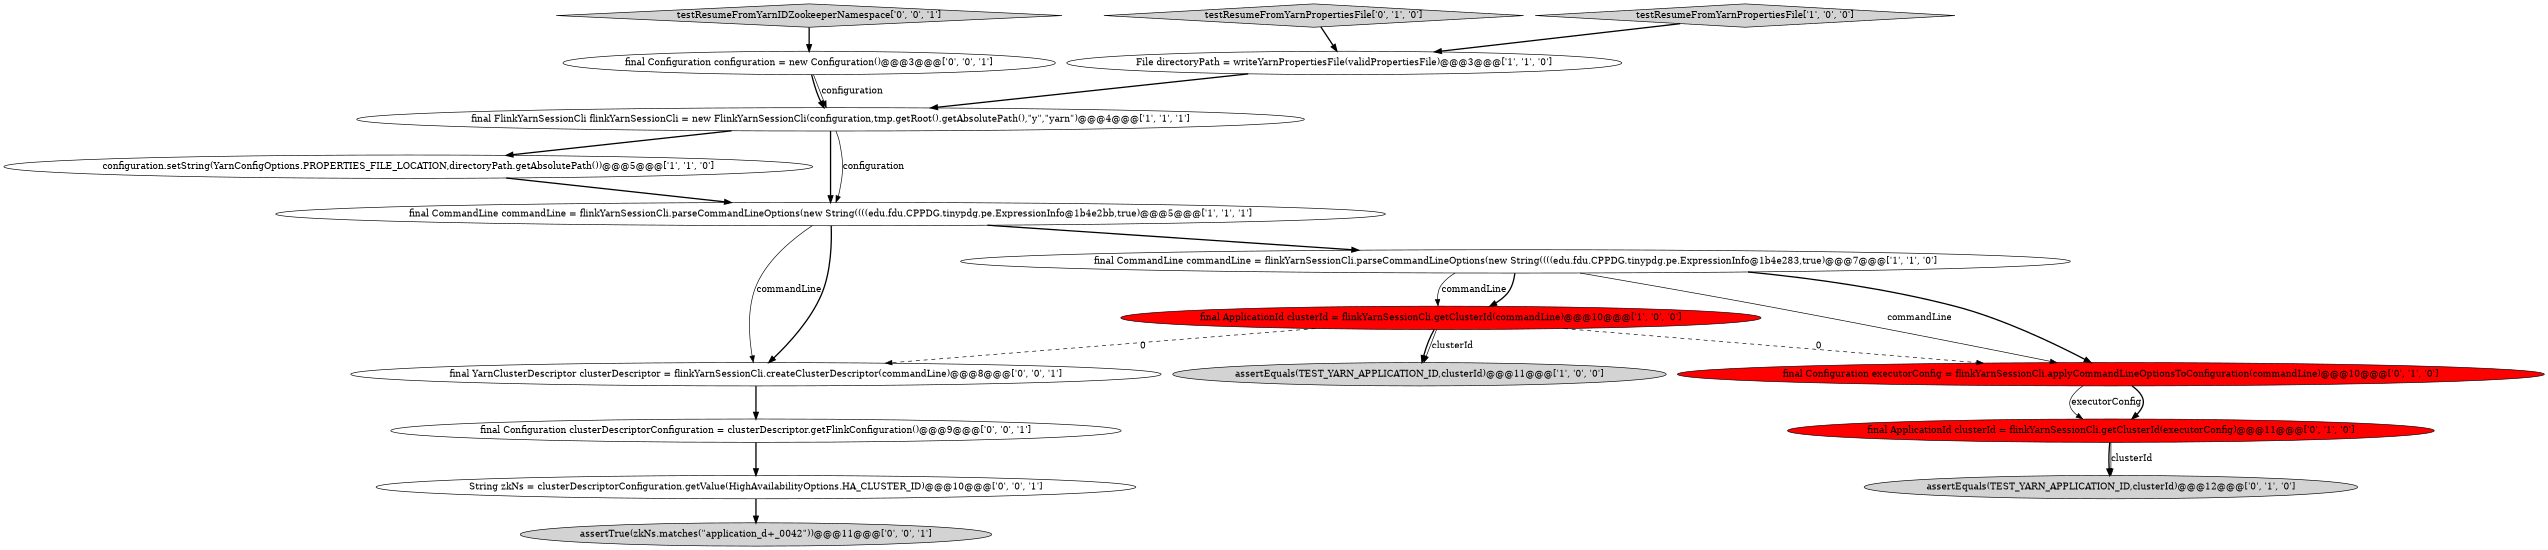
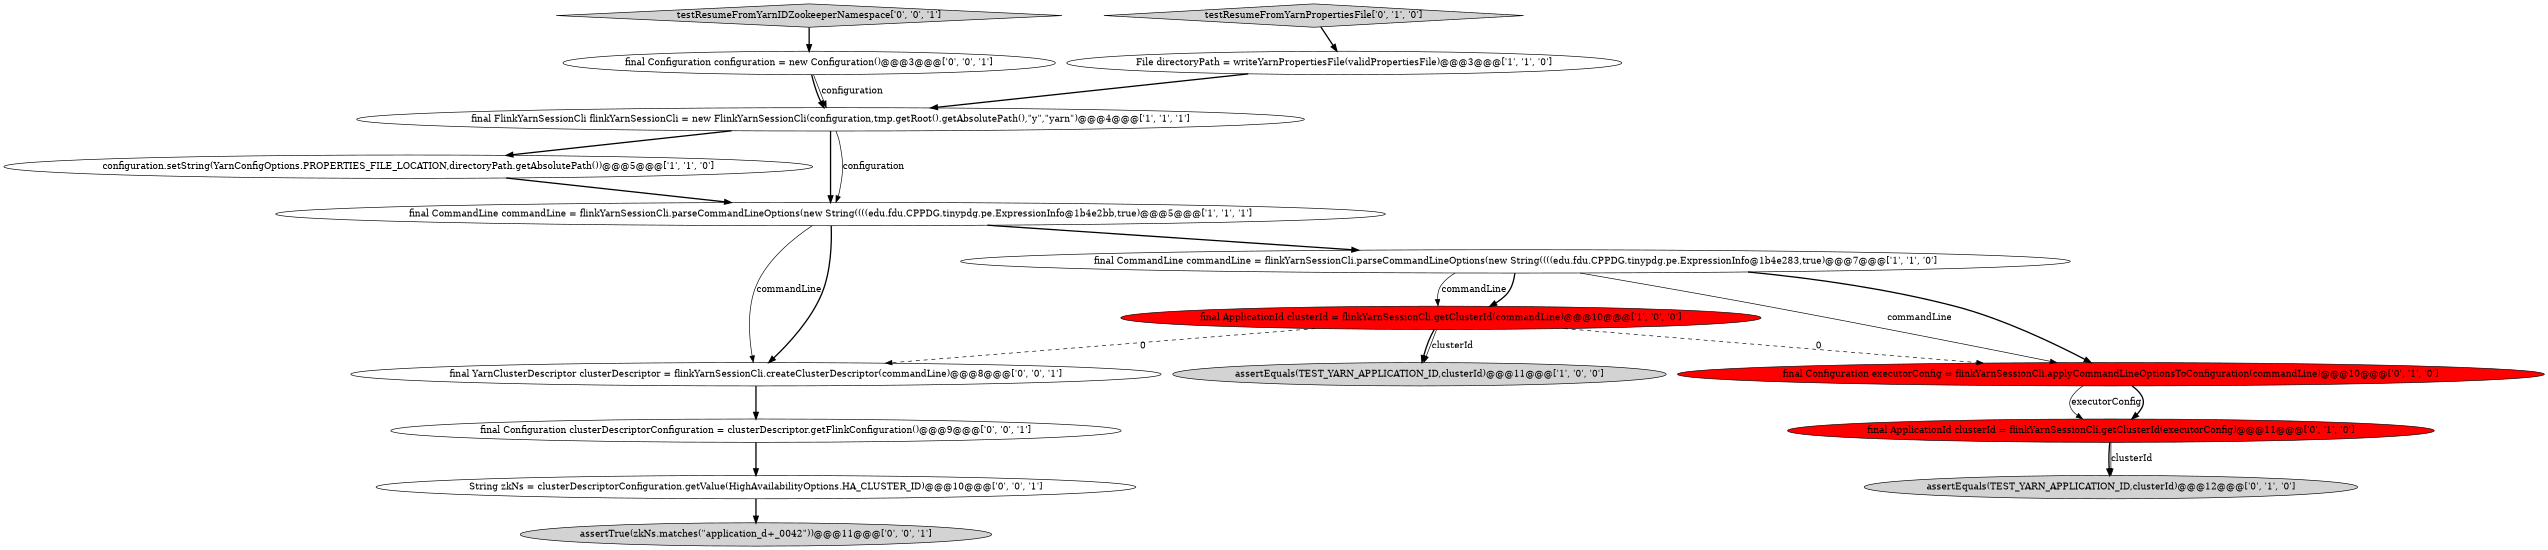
  digraph {
    node [fillcolor=white shape=ellipse style=filled]
    edge [style=bold]
    n1 [label="File directoryPath = writeYarnPropertiesFile(validPropertiesFile)@@@3@@@['1', '1', '0']"]
    n2 [label="final FlinkYarnSessionCli flinkYarnSessionCli = new FlinkYarnSessionCli(configuration,tmp.getRoot().getAbsolutePath(),\"y\",\"yarn\")@@@4@@@['1', '1', '1']"]
    n3 [fillcolor=lightgray label="testResumeFromYarnIDZookeeperNamespace['0', '0', '1']" shape=diamond]
    n4 [label="final Configuration configuration = new Configuration()@@@3@@@['0', '0', '1']"]
    n5 [fillcolor=red label="final ApplicationId clusterId = flinkYarnSessionCli.getClusterId(commandLine)@@@10@@@['1', '0', '0']"]
    n6 [label="final YarnClusterDescriptor clusterDescriptor = flinkYarnSessionCli.createClusterDescriptor(commandLine)@@@8@@@['0', '0', '1']"]
    n7 [fillcolor=lightgray label="assertEquals(TEST_YARN_APPLICATION_ID,clusterId)@@@11@@@['1', '0', '0']"]
    n8 [fillcolor=red label="final Configuration executorConfig = flinkYarnSessionCli.applyCommandLineOptionsToConfiguration(commandLine)@@@10@@@['0', '1', '0']"]
    n9 [fillcolor=lightgray label="assertTrue(zkNs.matches(\"application_\d+_0042\"))@@@11@@@['0', '0', '1']"]
    n10 [label="configuration.setString(YarnConfigOptions.PROPERTIES_FILE_LOCATION,directoryPath.getAbsolutePath())@@@5@@@['1', '1', '0']"]
    n11 [label="final CommandLine commandLine = flinkYarnSessionCli.parseCommandLineOptions(new String((((edu.fdu.CPPDG.tinypdg.pe.ExpressionInfo@1b4e2bb,true)@@@5@@@['1', '1', '1']"]
    n12 [fillcolor=lightgray label="testResumeFromYarnPropertiesFile['0', '1', '0']" shape=diamond]
    n13 [label="final Configuration clusterDescriptorConfiguration = clusterDescriptor.getFlinkConfiguration()@@@9@@@['0', '0', '1']"]
    n14 [label="final CommandLine commandLine = flinkYarnSessionCli.parseCommandLineOptions(new String((((edu.fdu.CPPDG.tinypdg.pe.ExpressionInfo@1b4e283,true)@@@7@@@['1', '1', '0']"]
-   n15 [fillcolor=lightgray label="testResumeFromYarnPropertiesFile['1', '0', '0']" shape=diamond]
    n16 [fillcolor=red label="final ApplicationId clusterId = flinkYarnSessionCli.getClusterId(executorConfig)@@@11@@@['0', '1', '0']"]
    n17 [fillcolor=lightgray label="assertEquals(TEST_YARN_APPLICATION_ID,clusterId)@@@12@@@['0', '1', '0']"]
    n18 [label="String zkNs = clusterDescriptorConfiguration.getValue(HighAvailabilityOptions.HA_CLUSTER_ID)@@@10@@@['0', '0', '1']"]
    n1 -> n2
    n2 -> n10
    n2 -> n11
    n2 -> n11 [label=configuration style=solid]
    n3 -> n4
    n4 -> n2
    n4 -> n2 [label=configuration style=solid]
    n5 -> n6 [label=0 style=dashed]
    n5 -> n7
    n5 -> n7 [label=clusterId style=solid]
    n5 -> n8 [label=0 style=dashed]
    n6 -> n13
    n8 -> n16 [label=executorConfig style=solid]
    n8 -> n16
    n10 -> n11
    n11 -> n6 [label=commandLine style=solid]
    n11 -> n6
    n11 -> n14
    n12 -> n1
    n13 -> n18
    n14 -> n5 [label=commandLine style=solid]
    n14 -> n5
    n14 -> n8 [label=commandLine style=solid]
    n14 -> n8
-   n15 -> n1
    n16 -> n17
    n16 -> n17 [label=clusterId style=solid]
    n18 -> n9
  }
